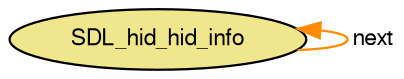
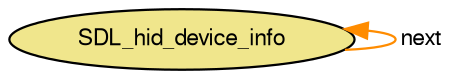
  digraph {
-   n1 [color=black fillcolor=khaki fontcolor=black fontname=FreeSans fontsize=10 height=0.2 label=SDL_hid_hid_info shape=ellipse style=filled width=0.4]
+   n1 [color=black fillcolor=khaki fontcolor=black fontname=FreeSans fontsize=10 height=0.2 label=SDL_hid_device_info shape=ellipse style=filled width=0.4]
    n1 -> n1 [color=darkorange dir=back fontname=FreeSans fontsize=10 label=" next" labelfontname=FreeSans labelfontsize=10 style=solid]
  }
